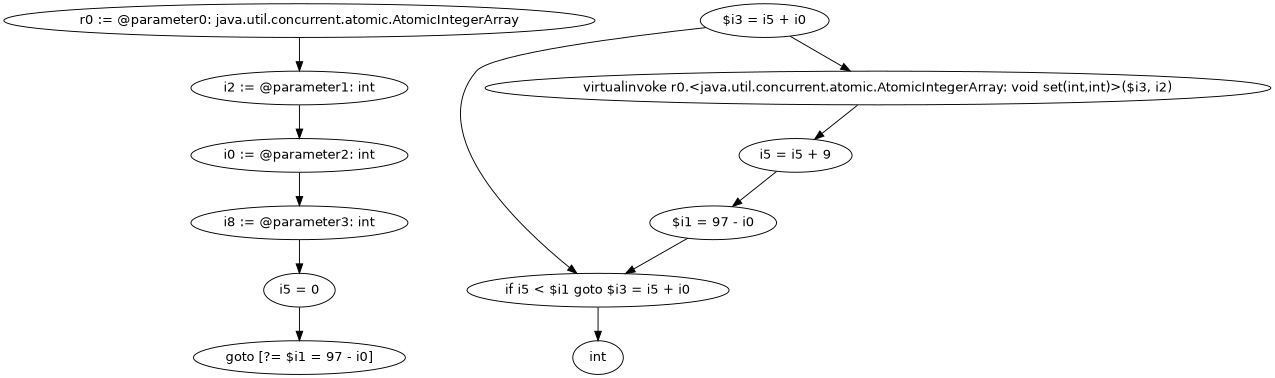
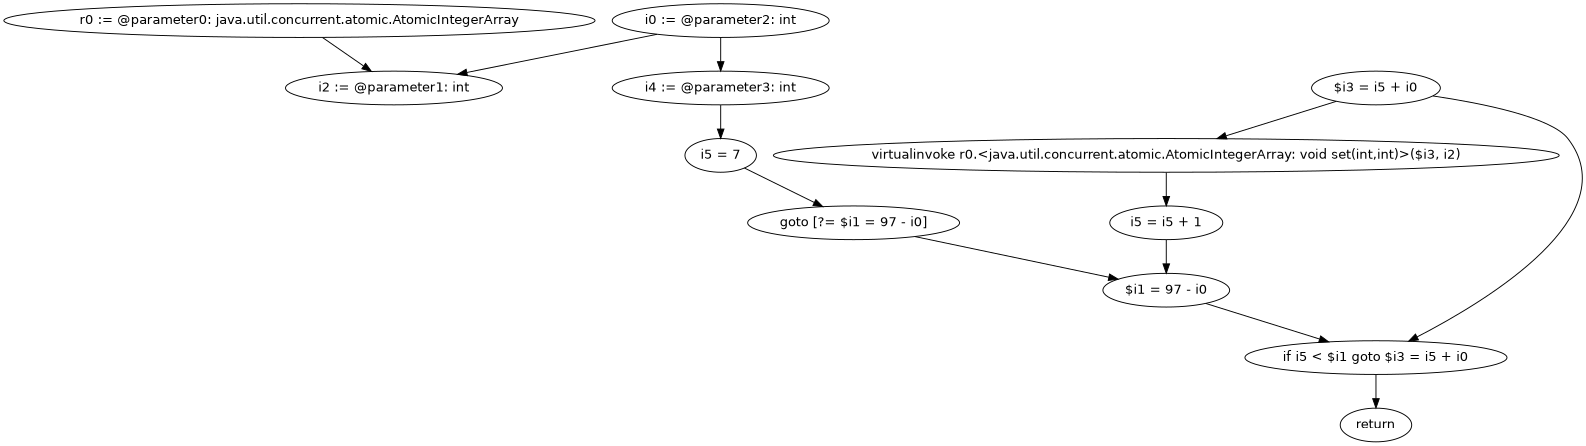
  digraph {
    fontname="DejaVu Sans"
    node [fontname="DejaVu Sans"]
    edge [fontname="DejaVu Sans"]
    "r0 := @parameter0: java.util.concurrent.atomic.AtomicIntegerArray"
    "i2 := @parameter1: int"
    "i0 := @parameter2: int"
-   "i4 := @parameter3: int" [label="i8 := @parameter3: int"]
-   "i5 = 0"
+   "i4 := @parameter3: int"
+   "i5 = 0" [label="i5 = 7"]
    "goto [?= $i1 = 97 - i0]"
    "$i1 = 97 - i0"
    "if i5 < $i1 goto $i3 = i5 + i0"
    "$i3 = i5 + i0"
    "virtualinvoke r0.<java.util.concurrent.atomic.AtomicIntegerArray: void set(int,int)>($i3, i2)"
-   "i5 = i5 + 1" [label="i5 = i5 + 9"]
-   return [label=int]
+   "i5 = i5 + 1"
+   return
    "r0 := @parameter0: java.util.concurrent.atomic.AtomicIntegerArray" -> "i2 := @parameter1: int"
-   "i2 := @parameter1: int" -> "i0 := @parameter2: int"
+   "i0 := @parameter2: int" -> "i2 := @parameter1: int"
    "i0 := @parameter2: int" -> "i4 := @parameter3: int"
    "i4 := @parameter3: int" -> "i5 = 0"
    "i5 = 0" -> "goto [?= $i1 = 97 - i0]"
+   "goto [?= $i1 = 97 - i0]" -> "$i1 = 97 - i0"
    "$i1 = 97 - i0" -> "if i5 < $i1 goto $i3 = i5 + i0"
    "if i5 < $i1 goto $i3 = i5 + i0" -> return
    "$i3 = i5 + i0" -> "if i5 < $i1 goto $i3 = i5 + i0"
    "$i3 = i5 + i0" -> "virtualinvoke r0.<java.util.concurrent.atomic.AtomicIntegerArray: void set(int,int)>($i3, i2)"
    "virtualinvoke r0.<java.util.concurrent.atomic.AtomicIntegerArray: void set(int,int)>($i3, i2)" -> "i5 = i5 + 1"
    "i5 = i5 + 1" -> "$i1 = 97 - i0"
  }
